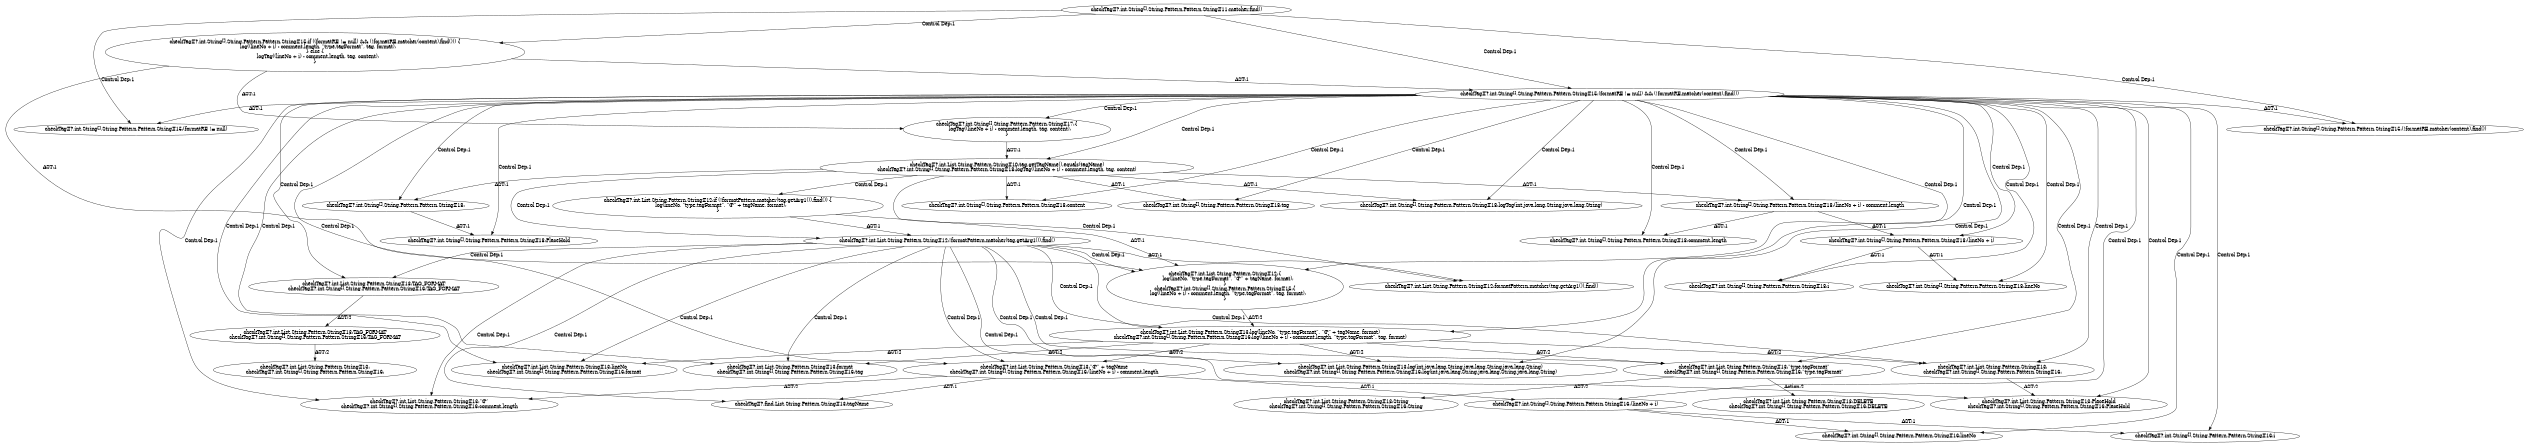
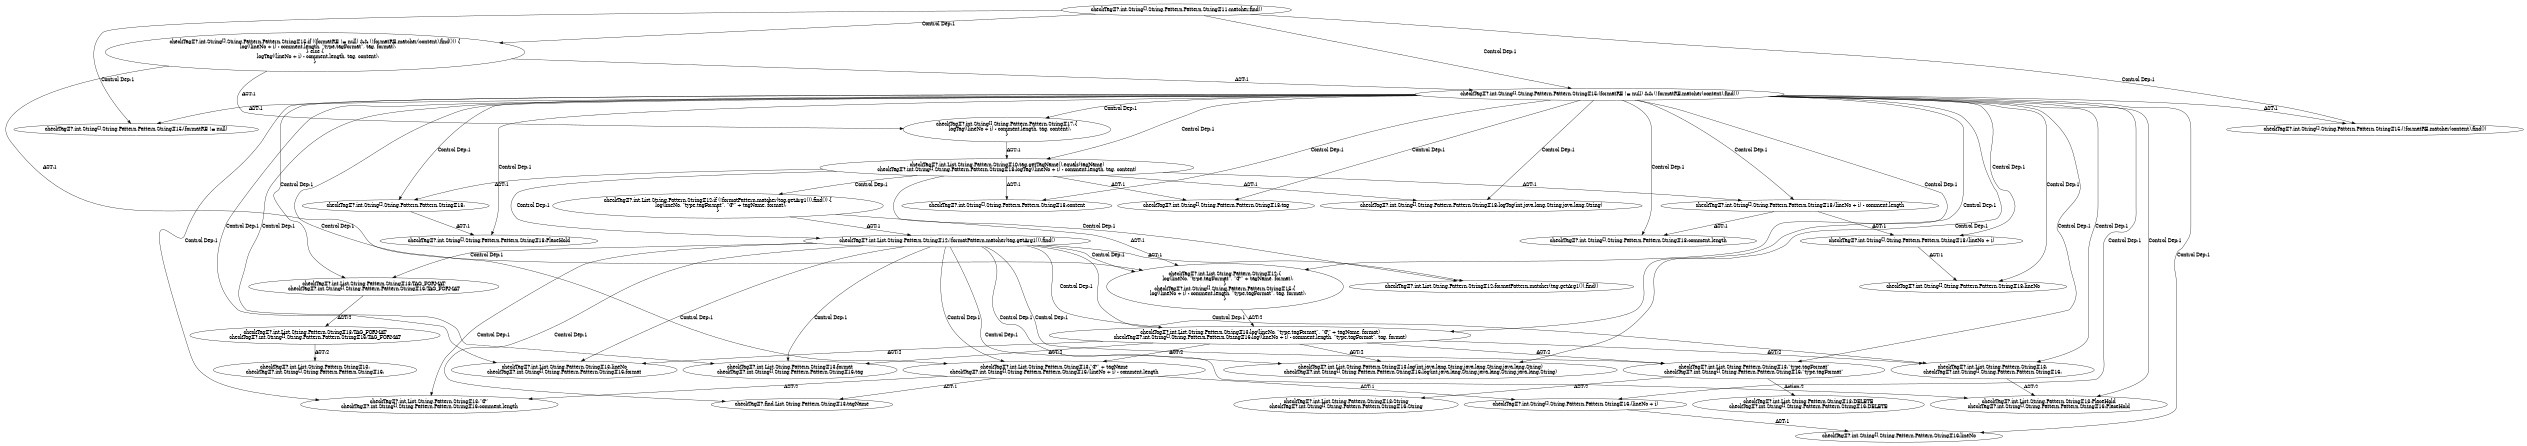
  digraph {
    node [shape=ellipse]
    n1 [label="checkTag#?,int,List,String,Pattern,String#13:DELETE\ncheckTag#?,int,String[],String,Pattern,Pattern,String#16:DELETE"]
    n2 [label="checkTag#?,int,List,String,Pattern,String#13:\"type.tagFormat\"\ncheckTag#?,int,String[],String,Pattern,Pattern,String#16:\"type.tagFormat\""]
    n3 [label="checkTag#?,int,List,String,Pattern,String#13:String\ncheckTag#?,int,String[],String,Pattern,Pattern,String#16:String"]
    n4 [label="checkTag#?,int,List,String,Pattern,String#12:!formatPattern.matcher(tag.getArg1()).find()"]
    n5 [label="checkTag#?,int,List,String,Pattern,String#12:formatPattern.matcher(tag.getArg1()).find()"]
    n6 [label="checkTag#?,int,List,String,Pattern,String#12:\{\n    log(lineNo, \"type.tagFormat\", \"@\" + tagName, format);\n\}\ncheckTag#?,int,String[],String,Pattern,Pattern,String#15:\{\n    log((lineNo + i) - comment.length, \"type.tagFormat\", tag, format);\n\}"]
    n7 [label="checkTag#?,int,List,String,Pattern,String#13:log(lineNo, \"type.tagFormat\", \"@\" + tagName, format)\ncheckTag#?,int,String[],String,Pattern,Pattern,String#16:log((lineNo + i) - comment.length, \"type.tagFormat\", tag, format)"]
    n8 [label="checkTag#?,int,List,String,Pattern,String#13:log(int,java.lang.String,java.lang.String,java.lang.String)\ncheckTag#?,int,String[],String,Pattern,Pattern,String#16:log(int,java.lang.String,java.lang.String,java.lang.String)"]
    n9 [label="checkTag#?,int,List,String,Pattern,String#13:\ncheckTag#?,int,String[],String,Pattern,Pattern,String#16:"]
    n10 [label="checkTag#?,int,List,String,Pattern,String#13:PlaceHold\ncheckTag#?,int,String[],String,Pattern,Pattern,String#16:PlaceHold"]
    n11 [label="checkTag#?,int,List,String,Pattern,String#13:lineNo\ncheckTag#?,int,String[],String,Pattern,Pattern,String#16:format"]
    n12 [label="checkTag#?,int,List,String,Pattern,String#13:\"@\" + tagName\ncheckTag#?,int,String[],String,Pattern,Pattern,String#16:(lineNo + i) - comment.length"]
    n13 [label="checkTag#?,int,List,String,Pattern,String#13:\"@\"\ncheckTag#?,int,String[],String,Pattern,Pattern,String#16:comment.length"]
    n14 [label="checkTag#?,find,List,String,Pattern,String#13:tagName"]
    n15 [label="checkTag#?,int,List,String,Pattern,String#13:format\ncheckTag#?,int,String[],String,Pattern,Pattern,String#16:tag"]
    n16 [label="checkTag#?,int,List,String,Pattern,String#13:TAG_FORMAT\ncheckTag#?,int,String[],String,Pattern,Pattern,String#16:TAG_FORMAT"]
    n17 [label="checkTag#?,int,String[],String,Pattern,Pattern,String#16:(lineNo + i)"]
    n18 [label="checkTag#?,int,List,String,Pattern,String#13:TAG_FORMAT\ncheckTag#?,int,String[],String,Pattern,Pattern,String#16:TAG_FORMAT"]
    n19 [label="checkTag#?,int,List,String,Pattern,String#10:tag.getTagName().equals(tagName)\ncheckTag#?,int,String[],String,Pattern,Pattern,String#18:logTag((lineNo + i) - comment.length, tag, content)"]
    n20 [label="checkTag#?,int,List,String,Pattern,String#12:if (!formatPattern.matcher(tag.getArg1()).find()) \{\n    log(lineNo, \"type.tagFormat\", \"@\" + tagName, format);\n\}"]
    n21 [label="checkTag#?,int,String[],String,Pattern,Pattern,String#18:(lineNo + i) - comment.length"]
    n22 [label="checkTag#?,int,String[],String,Pattern,Pattern,String#18:content"]
    n23 [label="checkTag#?,int,String[],String,Pattern,Pattern,String#18:"]
    n24 [label="checkTag#?,int,String[],String,Pattern,Pattern,String#18:tag"]
    n25 [label="checkTag#?,int,String[],String,Pattern,Pattern,String#18:logTag(int,java.lang.String,java.lang.String)"]
    n26 [label="checkTag#?,int,String[],String,Pattern,Pattern,String#18:comment.length"]
    n27 [label="checkTag#?,int,String[],String,Pattern,Pattern,String#18:(lineNo + i)"]
    n28 [label="checkTag#?,int,String[],String,Pattern,Pattern,String#18:PlaceHold"]
-   n29 [label="checkTag#?,int,String[],String,Pattern,Pattern,String#16:i"]
    n30 [label="checkTag#?,int,String[],String,Pattern,Pattern,String#16:lineNo"]
    n31 [label="checkTag#?,int,List,String,Pattern,String#13:\ncheckTag#?,int,String[],String,Pattern,Pattern,String#16:"]
    n32 [label="checkTag#?,int,String[],String,Pattern,Pattern,String#15:(formatRE != null) && (!formatRE.matcher(content).find())"]
-   n33 [label="checkTag#?,int,String[],String,Pattern,Pattern,String#18:i"]
    n34 [label="checkTag#?,int,String[],String,Pattern,Pattern,String#15:(formatRE != null)"]
    n35 [label="checkTag#?,int,String[],String,Pattern,Pattern,String#15:(!formatRE.matcher(content).find())"]
    n36 [label="checkTag#?,int,String[],String,Pattern,Pattern,String#18:lineNo"]
    n37 [label="checkTag#?,int,String[],String,Pattern,Pattern,String#17:\{\n    logTag((lineNo + i) - comment.length, tag, content);\n\}"]
    n38 [label="checkTag#?,int,String[],String,Pattern,Pattern,String#11:matcher.find()"]
    n39 [label="checkTag#?,int,String[],String,Pattern,Pattern,String#15:if ((formatRE != null) && (!formatRE.matcher(content).find())) \{\n    log((lineNo + i) - comment.length, \"type.tagFormat\", tag, format);\n\} else \{\n    logTag((lineNo + i) - comment.length, tag, content);\n\}"]
    n2 -> n1 [label="Action:2"]
    n2 -> n3 [label="AST:2"]
    n4 -> n2 [label="Control Dep:1"]
    n4 -> n5 [label="AST:1"]
    n4 -> n6 [label="Control Dep:1"]
    n4 -> n7 [label="Control Dep:1"]
    n4 -> n8 [label="Control Dep:1"]
    n4 -> n9 [label="Control Dep:1"]
    n4 -> n10 [label="Control Dep:1"]
    n4 -> n11 [label="Control Dep:1"]
    n4 -> n12 [label="Control Dep:1"]
    n4 -> n13 [label="Control Dep:1"]
    n4 -> n14 [label="Control Dep:1"]
    n4 -> n15 [label="Control Dep:1"]
    n4 -> n16 [label="Control Dep:1"]
    n6 -> n7 [label="AST:2"]
    n7 -> n2 [label="AST:2"]
    n7 -> n8 [label="AST:2"]
    n7 -> n9 [label="AST:2"]
    n7 -> n11 [label="AST:2"]
    n7 -> n12 [label="AST:2"]
    n7 -> n15 [label="AST:2"]
    n9 -> n10 [label="AST:2"]
    n12 -> n13 [label="AST:2"]
    n12 -> n14 [label="AST:1"]
    n12 -> n17 [label="AST:1"]
    n16 -> n18 [label="AST:2"]
-   n17 -> n29 [label="AST:1"]
    n17 -> n30 [label="AST:1"]
    n18 -> n31 [label="AST:2"]
    n19 -> n4 [label="Control Dep:1"]
    n19 -> n5 [label="Control Dep:1"]
    n19 -> n20 [label="Control Dep:1"]
    n19 -> n21 [label="AST:1"]
    n19 -> n22 [label="AST:1"]
    n19 -> n23 [label="AST:1"]
    n19 -> n24 [label="AST:1"]
    n19 -> n25 [label="AST:1"]
    n20 -> n4 [label="AST:1"]
    n20 -> n6 [label="AST:1"]
    n21 -> n26 [label="AST:1"]
    n21 -> n27 [label="AST:1"]
    n23 -> n28 [label="AST:1"]
-   n27 -> n33 [label="AST:1"]
    n27 -> n36 [label="AST:1"]
    n32 -> n2 [label="Control Dep:1"]
    n32 -> n6 [label="Control Dep:1"]
    n32 -> n7 [label="Control Dep:1"]
    n32 -> n8 [label="Control Dep:1"]
    n32 -> n9 [label="Control Dep:1"]
    n32 -> n10 [label="Control Dep:1"]
    n32 -> n11 [label="Control Dep:1"]
    n32 -> n12 [label="Control Dep:1"]
    n32 -> n13 [label="Control Dep:1"]
    n32 -> n15 [label="Control Dep:1"]
    n32 -> n16 [label="Control Dep:1"]
    n32 -> n17 [label="Control Dep:1"]
    n32 -> n19 [label="Control Dep:1"]
    n32 -> n21 [label="Control Dep:1"]
    n32 -> n22 [label="Control Dep:1"]
    n32 -> n23 [label="Control Dep:1"]
    n32 -> n24 [label="Control Dep:1"]
    n32 -> n25 [label="Control Dep:1"]
    n32 -> n26 [label="Control Dep:1"]
    n32 -> n27 [label="Control Dep:1"]
    n32 -> n28 [label="Control Dep:1"]
-   n32 -> n29 [label="Control Dep:1"]
    n32 -> n30 [label="Control Dep:1"]
-   n32 -> n33 [label="Control Dep:1"]
    n32 -> n34 [label="AST:1"]
    n32 -> n35 [label="AST:1"]
    n32 -> n36 [label="Control Dep:1"]
    n32 -> n37 [label="Control Dep:1"]
    n37 -> n19 [label="AST:1"]
    n38 -> n32 [label="Control Dep:1"]
    n38 -> n34 [label="Control Dep:1"]
    n38 -> n35 [label="Control Dep:1"]
    n38 -> n39 [label="Control Dep:1"]
    n39 -> n6 [label="AST:1"]
    n39 -> n32 [label="AST:1"]
    n39 -> n37 [label="AST:1"]
  }
